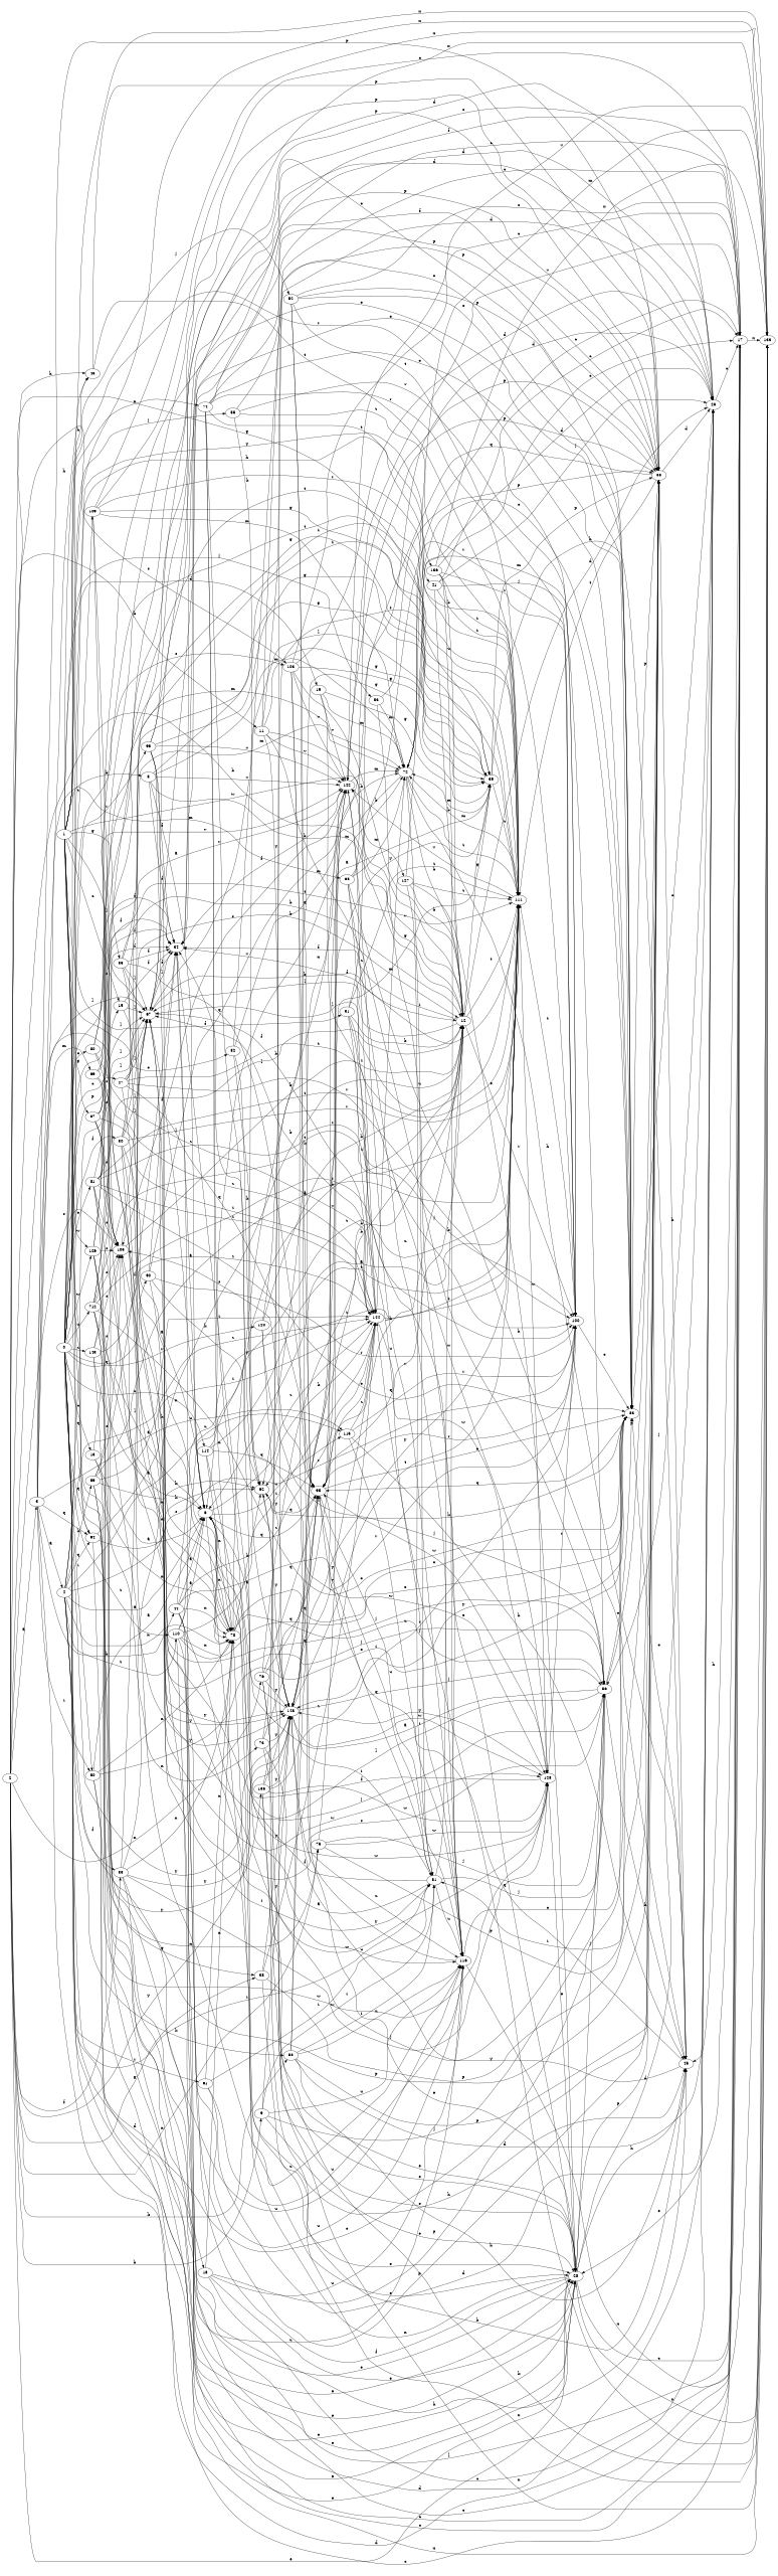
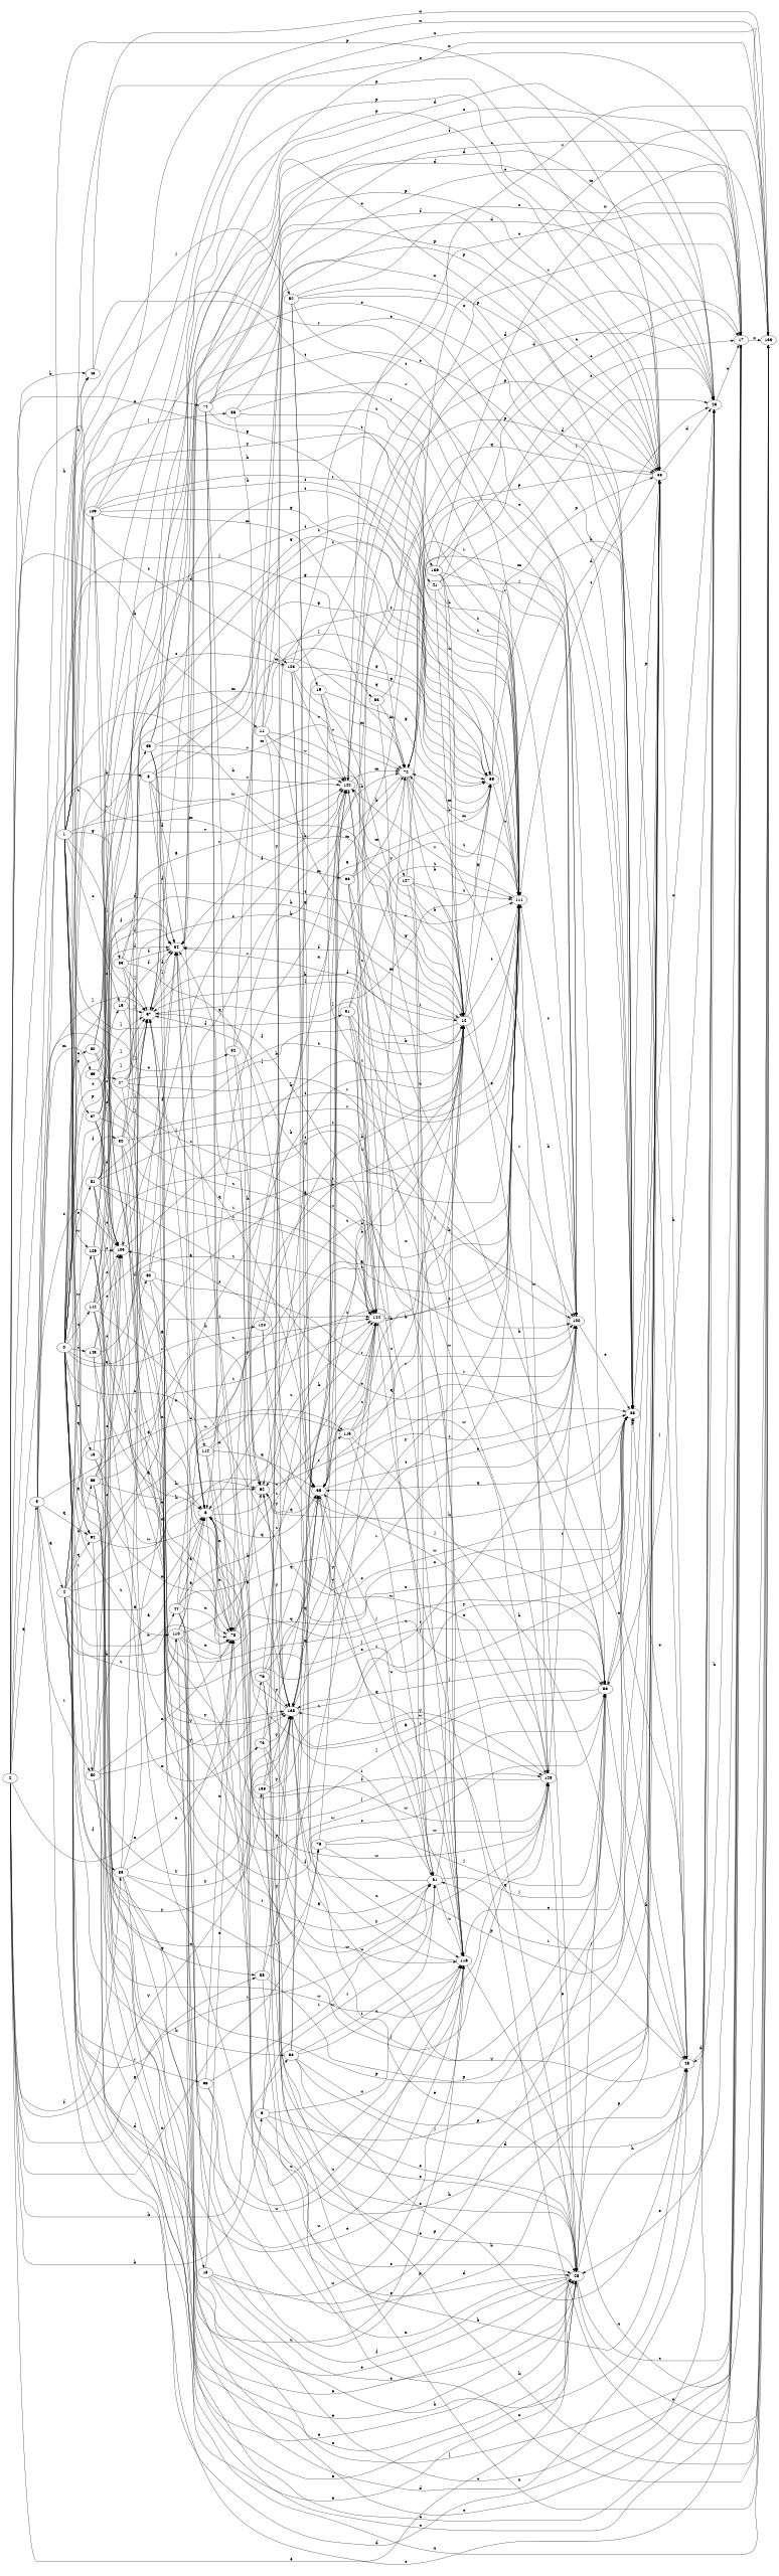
  strict digraph {
    rankdir=LR
    0
    13
    15
    18
    28
    30
    41
    50
    58
    80
    81
    n12 [label=27]
    90
    94
-   96 [label=91]
+   96
    99
    103
    109
    110
-   112 [label=712]
+   112
    114
    120
    122
    126
    133
    135
    136
-   138 [label=148]
+   138
    143
    105
    6
    78
    67
    34
    88
    17
    116
    23
    45
    56
    100
    12
    39
    128
    111
    83
    51
    72
    95
    144
    62
    1
    8
    19
    31
    35
    37
    38
    43
    52
    53
    55
    73
    74
    75
    82
    127
    2
    3
    9
    11
    33
    76
    4
    44
    68
    69
    115
    59
    0 -> 13 [label=c]
    0 -> 15 [label=c]
    0 -> 18 [label=d]
    0 -> 28 [label=e]
    0 -> 30 [label=f]
    0 -> 41 [label=h]
    0 -> 50 [label=i]
    0 -> 58 [label=k]
    0 -> 80 [label=o]
    0 -> 81 [label=o]
    0 -> n12 [label=p]
    0 -> 90 [label=q]
    0 -> 94 [label=q]
    0 -> 96 [label=r]
    0 -> 99 [label=r]
    0 -> 103 [label=s]
    0 -> 109 [label=t]
    0 -> 110 [label=t]
    0 -> 112 [label=u]
    0 -> 114 [label=u]
    0 -> 120 [label=v]
    0 -> 122 [label=v]
    0 -> 126 [label=w]
    0 -> 133 [label=x]
    0 -> 135 [label=y]
    0 -> 136 [label=y]
    0 -> 138 [label=y]
    0 -> 143 [label=z]
    13 -> 105 [label=s]
-   13 -> 6 [label=a]
+   13 -> 6 [label=w]
    13 -> 78 [label=n]
    15 -> 78 [label=n]
    15 -> 67 [label=l]
    15 -> 34 [label=f]
    18 -> 28 [label=e]
    18 -> 78 [label=n]
    18 -> 88 [label=p]
    18 -> 17 [label=c]
    18 -> 116 [label=u]
    28 -> 133 [label=x]
    28 -> 78 [label=n]
    28 -> 34 [label=f]
    28 -> 88 [label=p]
    28 -> 17 [label=c]
-   28 -> 23 [label=d]
+   45 -> 23 [label=d]
    28 -> 45 [label=h]
    28 -> 56 [label=j]
    30 -> 138 [label=y]
    30 -> 67 [label=l]
    30 -> 56 [label=j]
    30 -> 100 [label=r]
    30 -> 12 [label=b]
    30 -> 39 [label=g]
    30 -> 128 [label=w]
    41 -> 17 [label=c]
    41 -> 23 [label=j]
    41 -> 56 [label=j]
    41 -> 12 [label=b]
    41 -> 111 [label=t]
    50 -> 28 [label=e]
-   78 -> 105 [label=s]
+   50 -> 105 [label=s]
    50 -> 6 [label=a]
    50 -> 78 [label=n]
    50 -> 128 [label=w]
    50 -> 83 [label=o]
    58 -> 88 [label=p]
    58 -> 116 [label=u]
    58 -> 23 [label=d]
    58 -> 45 [label=h]
    58 -> 51 [label=i]
    58 -> 72 [label=m]
    58 -> 95 [label=q]
    80 -> 105 [label=s]
    80 -> 111 [label=t]
    80 -> 83 [label=o]
    80 -> 144 [label=z]
    81 -> 122 [label=v]
    81 -> 105 [label=s]
    81 -> 78 [label=n]
    81 -> 67 [label=l]
    81 -> 88 [label=p]
    81 -> 17 [label=c]
    81 -> 100 [label=r]
    81 -> 12 [label=b]
    81 -> 111 [label=t]
    81 -> 83 [label=o]
    81 -> 144 [label=z]
    n12 -> 133 [label=x]
    n12 -> 67 [label=l]
    n12 -> 116 [label=u]
    n12 -> 100 [label=r]
    n12 -> 111 [label=t]
    n12 -> 72 [label=m]
    n12 -> 95 [label=q]
    90 -> 122 [label=v]
    90 -> 34 [label=f]
    90 -> 100 [label=r]
    90 -> 128 [label=w]
    90 -> 62 [label=k]
    94 -> 28 [label=e]
    94 -> 144 [label=z]
    94 -> 62 [label=k]
    96 -> 78 [label=n]
    96 -> 116 [label=u]
    96 -> 23 [label=d]
    96 -> 51 [label=i]
    99 -> 28 [label=e]
    99 -> 122 [label=v]
    99 -> 34 [label=f]
    99 -> 23 [label=d]
    99 -> 56 [label=j]
    99 -> 39 [label=g]
    99 -> 83 [label=o]
    103 -> 122 [label=v]
    103 -> 17 [label=c]
    103 -> 116 [label=u]
    103 -> 23 [label=d]
    103 -> 12 [label=b]
    103 -> 39 [label=g]
    103 -> 95 [label=q]
    109 -> 133 [label=x]
    109 -> 138 [label=y]
    109 -> 105 [label=s]
    109 -> 17 [label=c]
    109 -> 100 [label=r]
    109 -> 39 [label=g]
+   109 -> 111 [label=t]
    109 -> 72 [label=m]
    110 -> 6 [label=a]
    110 -> 78 [label=n]
    110 -> 17 [label=c]
    110 -> 45 [label=h]
    110 -> 111 [label=t]
    110 -> 83 [label=o]
    110 -> 144 [label=z]
    112 -> 105 [label=s]
    112 -> 6 [label=a]
    112 -> 67 [label=l]
    112 -> 34 [label=f]
    112 -> 88 [label=p]
    112 -> 116 [label=u]
    112 -> 100 [label=r]
    112 -> 111 [label=t]
    112 -> 83 [label=o]
    114 -> 28 [label=e]
    114 -> 78 [label=n]
    114 -> 12 [label=b]
    114 -> 111 [label=t]
    114 -> 95 [label=q]
    120 -> 138 [label=y]
    120 -> 56 [label=j]
    120 -> 12 [label=b]
    120 -> 39 [label=g]
    122 -> 105 [label=s]
    122 -> 34 [label=f]
    122 -> 88 [label=p]
    122 -> 72 [label=m]
    122 -> 144 [label=z]
    122 -> 62 [label=k]
    126 -> 28 [label=e]
    126 -> 138 [label=y]
    126 -> 105 [label=s]
    126 -> 78 [label=n]
    126 -> 34 [label=f]
    126 -> 111 [label=t]
    133 -> 122 [label=v]
    133 -> 72 [label=m]
    133 -> 144 [label=z]
    133 -> 62 [label=k]
    135 -> 28 [label=e]
    135 -> 138 [label=y]
    135 -> 23 [label=d]
    135 -> 45 [label=h]
    135 -> 100 [label=r]
    135 -> 12 [label=b]
    135 -> 128 [label=w]
    136 -> 133 [label=x]
    136 -> 17 [label=c]
    136 -> 116 [label=u]
    136 -> 100 [label=r]
    136 -> 12 [label=b]
    136 -> 111 [label=t]
    138 -> 6 [label=a]
    138 -> 56 [label=j]
    138 -> 128 [label=w]
    138 -> 111 [label=t]
    138 -> 51 [label=i]
    138 -> 95 [label=q]
    143 -> 105 [label=s]
    143 -> 6 [label=a]
    143 -> 67 [label=l]
    143 -> 17 [label=c]
    143 -> 144 [label=z]
    105 -> 67 [label=l]
    105 -> 12 [label=b]
    6 -> 78 [label=n]
    6 -> 67 [label=l]
    6 -> 45 [label=h]
    6 -> 128 [label=w]
    6 -> 95 [label=q]
    6 -> 144 [label=z]
    6 -> 115 [label=u]
    78 -> 56 [label=j]
    78 -> 83 [label=o]
    78 -> 62 [label=k]
    67 -> 34 [label=f]
    67 -> 88 [label=p]
    67 -> 23 [label=d]
    67 -> 12 [label=b]
    67 -> 144 [label=f]
    34 -> 6 [label=a]
    34 -> 67 [label=l]
    34 -> 17 [label=c]
    88 -> 34 [label=f]
    88 -> 23 [label=d]
    88 -> 45 [label=h]
    88 -> 111 [label=t]
    88 -> 51 [label=i]
    88 -> 95 [label=q]
    17 -> 28 [label=e]
    17 -> 122 [label=v]
    17 -> 133 [label=x]
    17 -> 67 [label=l]
    17 -> 45 [label=h]
    116 -> 122 [label=v]
    116 -> 133 [label=x]
    116 -> 138 [label=y]
    116 -> 83 [label=o]
    23 -> 34 [label=f]
    23 -> 17 [label=c]
    23 -> 56 [label=j]
    23 -> 83 [label=o]
    45 -> 138 [label=y]
    45 -> 83 [label=o]
    45 -> 95 [label=q]
    56 -> 105 [label=s]
    56 -> 6 [label=a]
    56 -> 67 [label=l]
    56 -> 88 [label=p]
    56 -> 45 [label=h]
    56 -> 83 [label=o]
    100 -> 111 [label=t]
    100 -> 83 [label=o]
    12 -> 122 [label=v]
    12 -> 67 [label=l]
    12 -> 34 [label=f]
    12 -> 23 [label=d]
    12 -> 100 [label=r]
    12 -> 39 [label=g]
    12 -> 111 [label=t]
    12 -> 95 [label=q]
    39 -> 138 [label=y]
    39 -> 6 [label=a]
    39 -> 67 [label=l]
    39 -> 88 [label=p]
    39 -> 45 [label=h]
    39 -> 111 [label=t]
    39 -> 72 [label=m]
    128 -> 28 [label=e]
    128 -> 138 [label=y]
    128 -> 34 [label=f]
    128 -> 100 [label=r]
    111 -> 122 [label=v]
    111 -> 138 [label=y]
    111 -> 6 [label=a]
    111 -> 67 [label=l]
    111 -> 34 [label=f]
    111 -> 128 [label=w]
    111 -> 72 [label=m]
    83 -> 138 [label=y]
    83 -> 88 [label=p]
    83 -> 72 [label=m]
    83 -> 95 [label=q]
    83 -> 62 [label=k]
    51 -> 6 [label=a]
    51 -> 34 [label=f]
    51 -> 116 [label=u]
    51 -> 56 [label=j]
    51 -> 12 [label=b]
    51 -> 95 [label=q]
    72 -> 78 [label=n]
    72 -> 17 [label=c]
    72 -> 45 [label=h]
    72 -> 12 [label=b]
    72 -> 111 [label=t]
    72 -> 83 [label=o]
    72 -> 51 [label=i]
    95 -> 122 [label=v]
    95 -> 105 [label=s]
    95 -> 116 [label=u]
    95 -> 100 [label=r]
    95 -> 12 [label=b]
    95 -> 39 [label=g]
    95 -> 128 [label=w]
    95 -> 83 [label=o]
    95 -> 51 [label=i]
    144 -> 138 [label=y]
    144 -> 67 [label=l]
    144 -> 128 [label=w]
    144 -> 111 [label=t]
    144 -> 72 [label=m]
    144 -> 62 [label=k]
    62 -> 138 [label=y]
    62 -> 95 [label=q]
    1 -> 15 [label=c]
    1 -> 94 [label=q]
    1 -> 126 [label=w]
    1 -> 133 [label=x]
    1 -> 67 [label=l]
    1 -> 100 [label=r]
    1 -> 8 [label=b]
    1 -> 19 [label=d]
    1 -> 31 [label=f]
    1 -> 35 [label=g]
    1 -> 37 [label=g]
    1 -> 38 [label=g]
    1 -> 43 [label=h]
    1 -> 52 [label=j]
    1 -> 53 [label=j]
    1 -> 55 [label=j]
    1 -> 73 [label=n]
    1 -> 74 [label=n]
    1 -> 75 [label=n]
    1 -> 82 [label=o]
    1 -> 127 [label=w]
    8 -> 122 [label=v]
    8 -> 6 [label=a]
    8 -> 34 [label=f]
    8 -> 12 [label=b]
    8 -> 111 [label=t]
    8 -> 72 [label=m]
    19 -> 122 [label=v]
    19 -> 116 [label=u]
    19 -> 39 [label=g]
    19 -> 72 [label=m]
    31 -> 28 [label=e]
    31 -> 23 [label=d]
    31 -> 12 [label=b]
    31 -> 128 [label=w]
    31 -> 111 [label=t]
    31 -> 144 [label=z]
    35 -> 6 [label=a]
    35 -> 67 [label=l]
    35 -> 34 [label=f]
    35 -> 56 [label=j]
    35 -> 12 [label=b]
    35 -> 111 [label=t]
    35 -> 95 [label=q]
    37 -> 28 [label=e]
    37 -> 105 [label=s]
    37 -> 39 [label=g]
    37 -> 111 [label=t]
    37 -> 83 [label=o]
    37 -> 51 [label=i]
    37 -> 144 [label=z]
    38 -> 133 [label=x]
    38 -> 138 [label=y]
    38 -> 88 [label=p]
    38 -> 144 [label=z]
    43 -> 88 [label=p]
    43 -> 111 [label=t]
    52 -> 28 [label=e]
    52 -> 88 [label=p]
    52 -> 17 [label=c]
    52 -> 111 [label=t]
    52 -> 83 [label=o]
    52 -> 95 [label=q]
    53 -> 88 [label=p]
    53 -> 116 [label=u]
    53 -> 72 [label=m]
    55 -> 17 [label=c]
    55 -> 100 [label=r]
    55 -> 111 [label=t]
    55 -> 62 [label=k]
    73 -> 28 [label=e]
    73 -> 138 [label=y]
    73 -> 116 [label=u]
    73 -> 111 [label=t]
    73 -> 95 [label=q]
    74 -> 28 [label=e]
    74 -> 138 [label=y]
    74 -> 78 [label=n]
    74 -> 88 [label=p]
    74 -> 23 [label=d]
    74 -> 100 [label=r]
    74 -> 111 [label=t]
    74 -> 83 [label=o]
    75 -> 122 [label=v]
    75 -> 88 [label=p]
    75 -> 56 [label=j]
    75 -> 128 [label=w]
    82 -> 128 [label=w]
    82 -> 83 [label=o]
    82 -> 72 [label=m]
    82 -> 62 [label=k]
    127 -> 28 [label=e]
    127 -> 23 [label=d]
    127 -> 12 [label=b]
    127 -> 111 [label=t]
    127 -> 51 [label=i]
    2 -> 28 [label=e]
    2 -> 58 [label=k]
    2 -> 103 [label=s]
    2 -> 138 [label=y]
    2 -> 105 [label=s]
    2 -> 12 [label=b]
    2 -> 39 [label=g]
    2 -> 144 [label=z]
    2 -> 38 [label=g]
    2 -> 43 [label=h]
    2 -> 75 [label=n]
    2 -> 3 [label=a]
    2 -> 9 [label=b]
    2 -> 11 [label=b]
    2 -> 33 [label=f]
    2 -> 76 [label=n]
    3 -> 50 [label=i]
    3 -> 94 [label=q]
    3 -> 67 [label=l]
    3 -> 88 [label=p]
    3 -> 23 [label=d]
    3 -> 43 [label=h]
    3 -> 4 [label=a]
    3 -> 44 [label=h]
    3 -> 68 [label=m]
    3 -> 69 [label=m]
    3 -> 115 [label=u]
    9 -> 28 [label=e]
    9 -> 138 [label=y]
    9 -> 116 [label=u]
    9 -> 56 [label=j]
    9 -> 51 [label=i]
    11 -> 122 [label=v]
    11 -> 138 [label=y]
    11 -> 88 [label=p]
    11 -> 17 [label=c]
    11 -> 56 [label=j]
    11 -> 12 [label=b]
    11 -> 39 [label=g]
    33 -> 138 [label=y]
    33 -> 78 [label=n]
    33 -> 67 [label=l]
    33 -> 116 [label=u]
    33 -> 23 [label=d]
    33 -> 12 [label=b]
    33 -> 128 [label=w]
    76 -> 28 [label=e]
    76 -> 133 [label=x]
    76 -> 138 [label=y]
    76 -> 12 [label=b]
    76 -> 95 [label=q]
    76 -> 144 [label=z]
    4 -> 94 [label=q]
    4 -> 110 [label=t]
    4 -> 6 [label=a]
    4 -> 78 [label=n]
    4 -> 34 [label=f]
    4 -> 17 [label=c]
    4 -> 100 [label=r]
    4 -> 83 [label=o]
    4 -> 51 [label=i]
    4 -> 72 [label=m]
    4 -> 144 [label=z]
    4 -> 33 [label=f]
    4 -> 115 [label=u]
    4 -> 59 [label=k]
    44 -> 6 [label=a]
    44 -> 78 [label=n]
    44 -> 88 [label=p]
    44 -> 116 [label=u]
    44 -> 56 [label=j]
    44 -> 100 [label=r]
    44 -> 111 [label=t]
    44 -> 144 [label=z]
    68 -> 88 [label=p]
    68 -> 116 [label=u]
    68 -> 45 [label=h]
    68 -> 100 [label=r]
    68 -> 72 [label=m]
    68 -> 144 [label=z]
    69 -> 105 [label=s]
-   69 -> 78 [label=h]
+   69 -> 78 [label=n]
    69 -> 34 [label=f]
    69 -> 88 [label=p]
    115 -> 116 [label=u]
    115 -> 45 [label=h]
    115 -> 100 [label=r]
+   115 -> 12 [label=b]
    115 -> 144 [label=z]
    59 -> 28 [label=e]
    59 -> 133 [label=x]
    59 -> 105 [label=s]
    59 -> 34 [label=f]
    59 -> 111 [label=t]
    59 -> 144 [label=z]
    59 -> 62 [label=k]
  }
